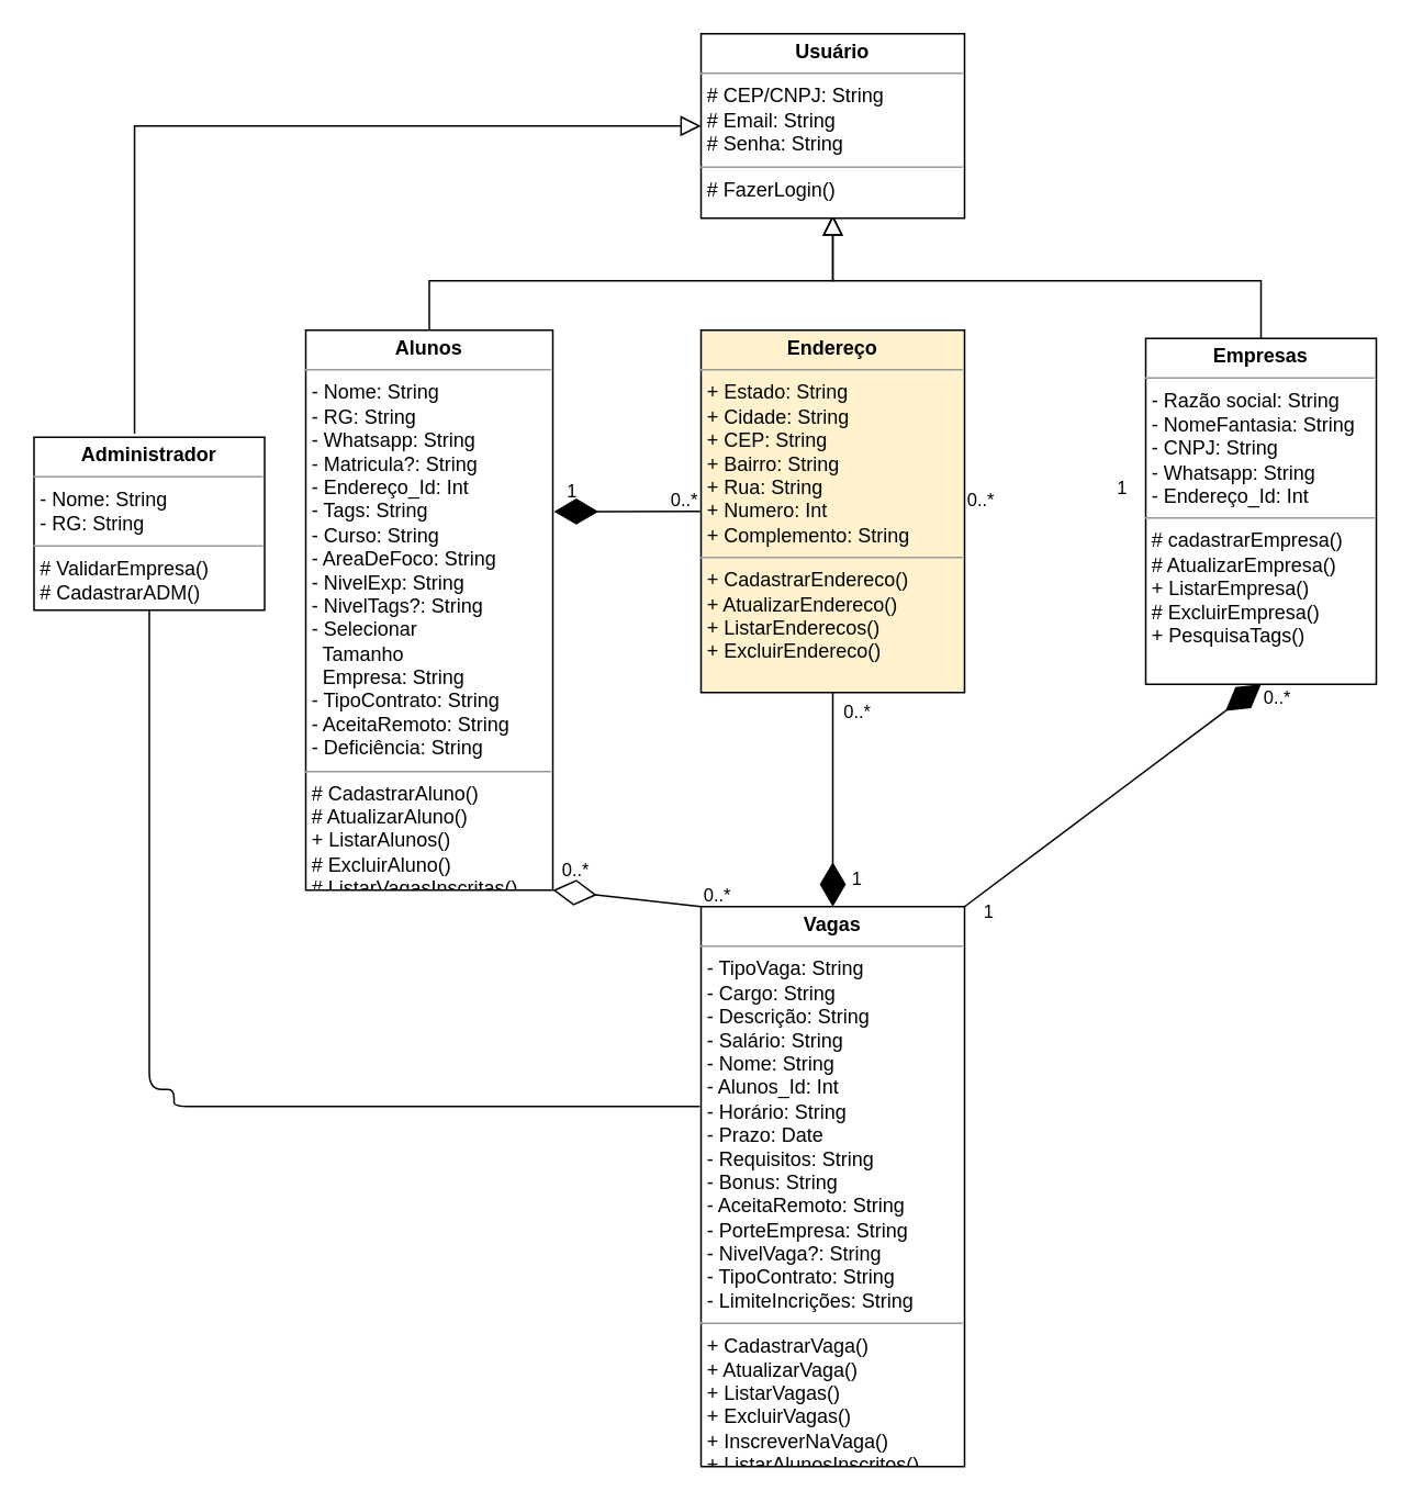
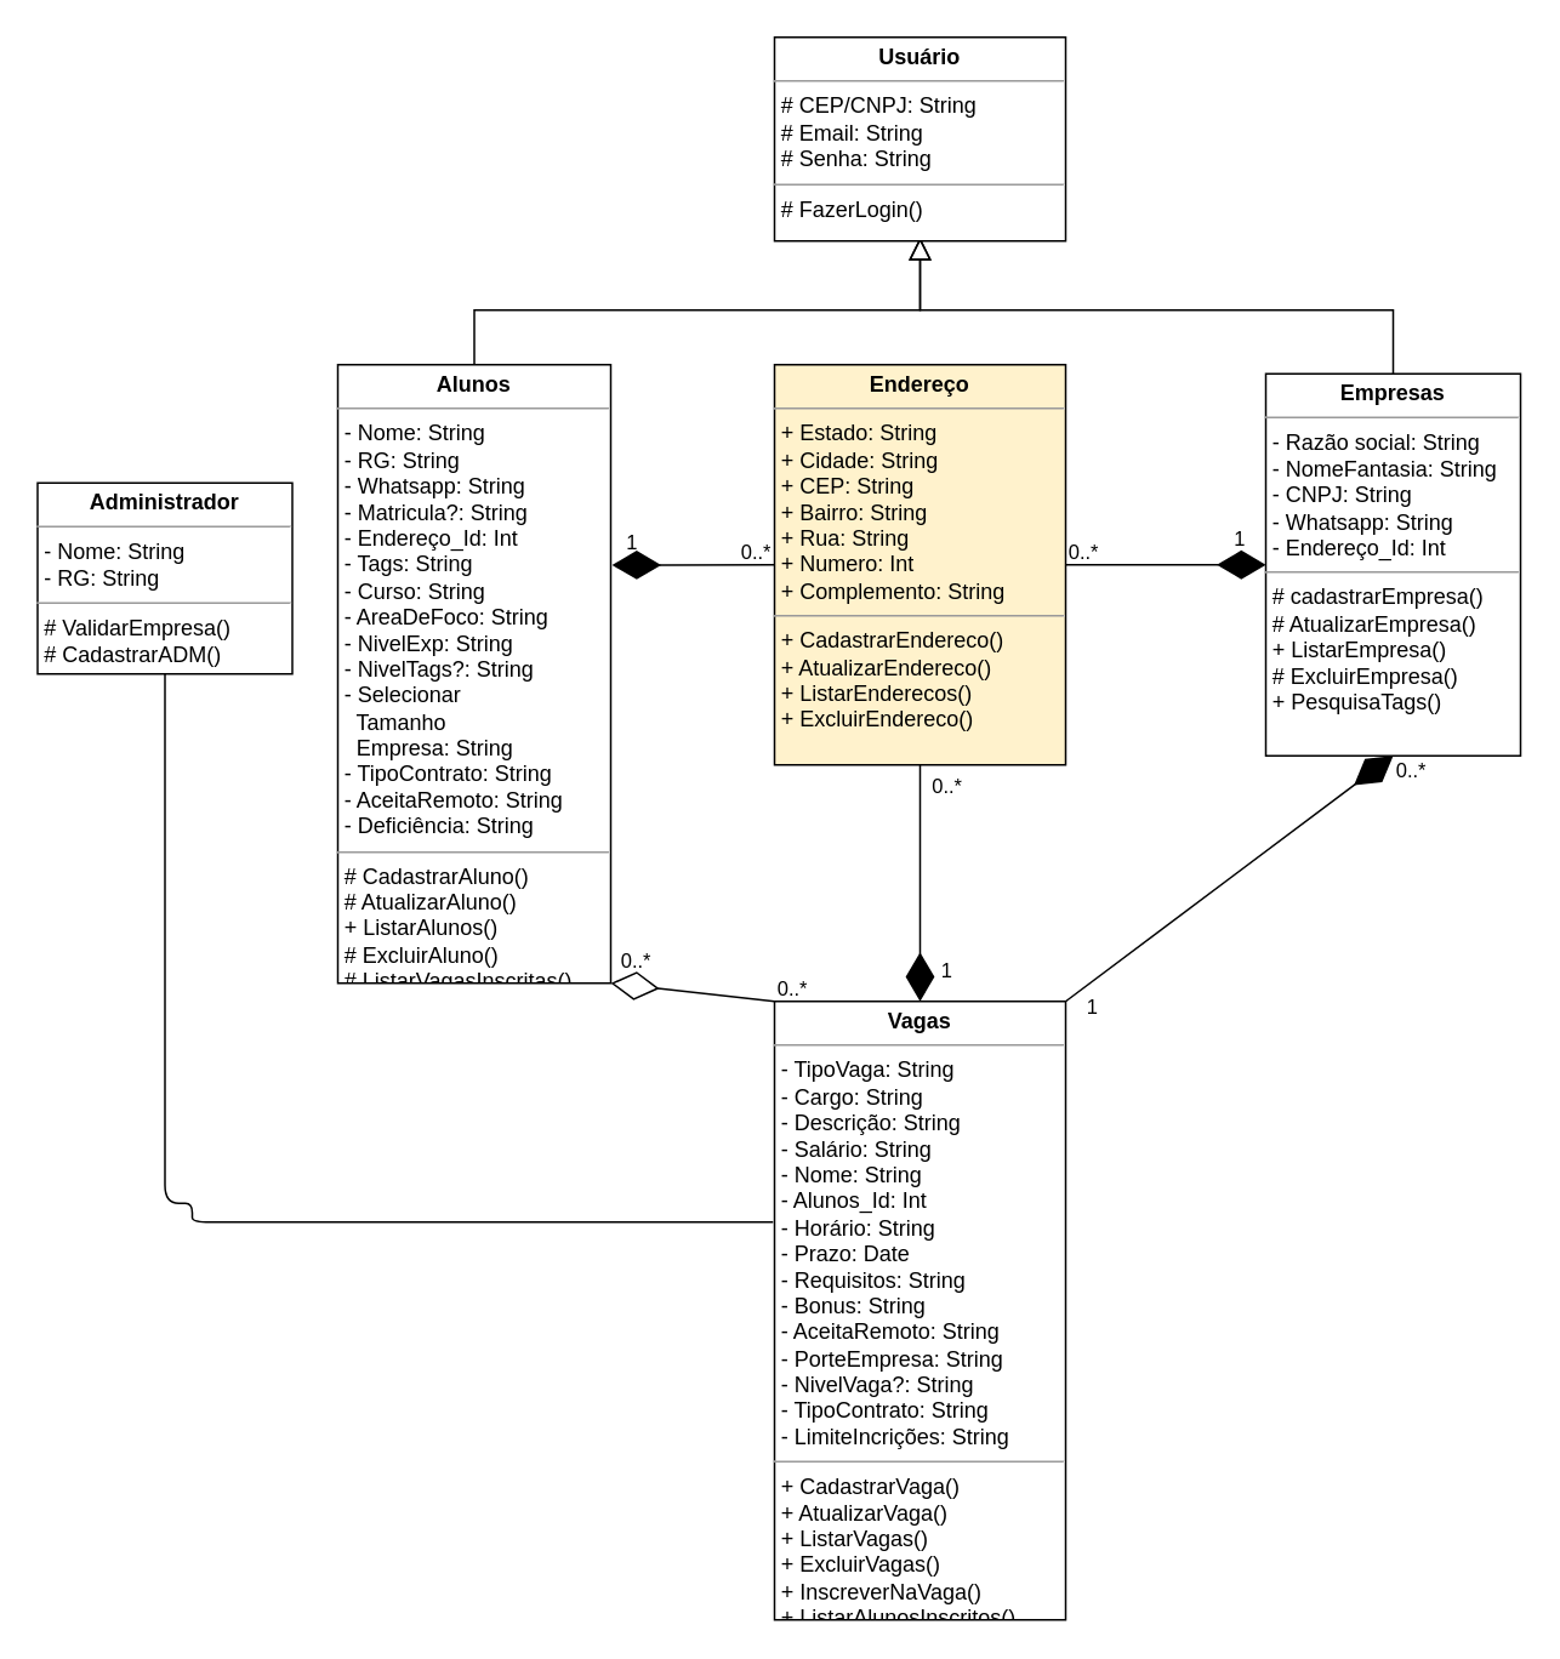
  <mxCell id="0" />
  <mxCell id="1" parent="0" />
  <mxCell id="2" value="" style="endArrow=block;endSize=10;endFill=0;shadow=0;strokeWidth=1;rounded=0;edgeStyle=elbowEdgeStyle;elbow=vertical;exitX=0.5;exitY=0;exitDx=0;exitDy=0;" parent="1" source="6" edge="1"><mxGeometry width="160" relative="1" as="geometry"><mxPoint x="365" y="180" as="sourcePoint" /><mxPoint x="505" y="130" as="targetPoint" /><Array as="points"><mxPoint x="385" y="170" /></Array></mxGeometry></mxCell>
  <mxCell id="3" value="" style="endArrow=block;endSize=10;endFill=0;shadow=0;strokeWidth=1;rounded=0;edgeStyle=elbowEdgeStyle;elbow=vertical;exitX=0.5;exitY=0;exitDx=0;exitDy=0;" parent="1" source="7" edge="1"><mxGeometry width="160" relative="1" as="geometry"><mxPoint x="675" y="230" as="sourcePoint" /><mxPoint x="505" y="130" as="targetPoint" /><Array as="points"><mxPoint x="575" y="170" /></Array></mxGeometry></mxCell>
  <mxCell id="4" value="&lt;p style=&quot;margin: 0px ; margin-top: 4px ; text-align: center&quot;&gt;&lt;b&gt;Usuário&lt;/b&gt;&lt;/p&gt;&lt;hr size=&quot;1&quot;&gt;&lt;p style=&quot;margin: 0px 0px 0px 4px&quot;&gt;# CEP/CNPJ: String&lt;/p&gt;&lt;p style=&quot;margin: 0px ; margin-left: 4px&quot;&gt;&lt;span&gt;# Email: String&lt;/span&gt;&lt;br&gt;&lt;/p&gt;&lt;p style=&quot;margin: 0px ; margin-left: 4px&quot;&gt;# Senha: String&lt;br&gt;&lt;/p&gt;&lt;hr size=&quot;1&quot;&gt;&lt;p style=&quot;margin: 0px ; margin-left: 4px&quot;&gt;# FazerLogin()&lt;br&gt;&lt;/p&gt;" style="verticalAlign=top;align=left;overflow=fill;fontSize=12;fontFamily=Helvetica;html=1;" parent="1" vertex="1"><mxGeometry x="425" y="20" width="160" height="112" as="geometry" /></mxCell>
  <mxCell id="5" value="&lt;p style=&quot;margin: 0px ; margin-top: 4px ; text-align: center&quot;&gt;&lt;b&gt;Administrador&lt;/b&gt;&lt;/p&gt;&lt;hr size=&quot;1&quot;&gt;&lt;p style=&quot;margin: 0px ; margin-left: 4px&quot;&gt;- Nome: String&lt;/p&gt;&lt;p style=&quot;margin: 0px ; margin-left: 4px&quot;&gt;- RG: String&lt;/p&gt;&lt;hr size=&quot;1&quot;&gt;&lt;p style=&quot;margin: 0px ; margin-left: 4px&quot;&gt;# ValidarEmpresa()&lt;/p&gt;&lt;p style=&quot;margin: 0px ; margin-left: 4px&quot;&gt;# CadastrarADM()&lt;br&gt;&lt;/p&gt;" style="verticalAlign=top;align=left;overflow=fill;fontSize=12;fontFamily=Helvetica;html=1;" parent="1" vertex="1"><mxGeometry x="20" y="265" width="140" height="105" as="geometry" /></mxCell>
  <mxCell id="6" value="&lt;p style=&quot;margin: 0px ; margin-top: 4px ; text-align: center&quot;&gt;&lt;b&gt;Alunos&lt;/b&gt;&lt;/p&gt;&lt;hr size=&quot;1&quot;&gt;&lt;p style=&quot;margin: 0px ; margin-left: 4px&quot;&gt;- Nome: String&lt;br&gt;&lt;/p&gt;&lt;p style=&quot;margin: 0px ; margin-left: 4px&quot;&gt;&lt;span&gt;- RG: String&lt;/span&gt;&lt;br&gt;&lt;/p&gt;&lt;p style=&quot;margin: 0px ; margin-left: 4px&quot;&gt;- Whatsapp: String&lt;br&gt;&lt;/p&gt;&lt;p style=&quot;margin: 0px ; margin-left: 4px&quot;&gt;- Matricula?: String&lt;br&gt;&lt;/p&gt;&lt;p style=&quot;margin: 0px ; margin-left: 4px&quot;&gt;- Endereço_Id: Int&lt;br&gt;&lt;/p&gt;&lt;p style=&quot;margin: 0px ; margin-left: 4px&quot;&gt;- Tags: String&lt;br&gt;&lt;/p&gt;&lt;p style=&quot;margin: 0px ; margin-left: 4px&quot;&gt;- Curso: String&lt;br&gt;&lt;/p&gt;&lt;p style=&quot;margin: 0px ; margin-left: 4px&quot;&gt;- AreaDeFoco: String&lt;br&gt;&lt;/p&gt;&lt;p style=&quot;margin: 0px ; margin-left: 4px&quot;&gt;- NivelExp: String&lt;br&gt;&lt;/p&gt;&lt;p style=&quot;margin: 0px 0px 0px 4px&quot;&gt;- NivelTags?: String&lt;br&gt;&lt;/p&gt;&lt;p style=&quot;margin: 0px 0px 0px 4px&quot;&gt;- Selecionar&lt;/p&gt;&lt;p style=&quot;margin: 0px 0px 0px 4px&quot;&gt;&amp;nbsp; Tamanho&lt;/p&gt;&lt;p style=&quot;margin: 0px 0px 0px 4px&quot;&gt;&amp;nbsp; Empresa: String&lt;/p&gt;&lt;p style=&quot;margin: 0px 0px 0px 4px&quot;&gt;- TipoContrato: String&lt;/p&gt;&lt;p style=&quot;margin: 0px 0px 0px 4px&quot;&gt;- AceitaRemoto: String&lt;br&gt;&lt;/p&gt;&lt;p style=&quot;margin: 0px 0px 0px 4px&quot;&gt;- Deficiência: String&lt;br&gt;&lt;/p&gt;&lt;hr size=&quot;1&quot;&gt;&lt;p style=&quot;margin: 0px ; margin-left: 4px&quot;&gt;# CadastrarAluno()&lt;/p&gt;&lt;p style=&quot;margin: 0px ; margin-left: 4px&quot;&gt;# AtualizarAluno()&lt;br&gt;&lt;/p&gt;&lt;p style=&quot;margin: 0px ; margin-left: 4px&quot;&gt;+ ListarAlunos()&lt;br&gt;&lt;/p&gt;&lt;p style=&quot;margin: 0px ; margin-left: 4px&quot;&gt;# ExcluirAluno()&lt;br&gt;&lt;/p&gt;&lt;p style=&quot;margin: 0px ; margin-left: 4px&quot;&gt;# ListarVagasInscritas()&lt;br&gt;&lt;/p&gt;" style="verticalAlign=top;align=left;overflow=fill;fontSize=12;fontFamily=Helvetica;html=1;" parent="1" vertex="1"><mxGeometry x="185" y="200" width="150" height="340" as="geometry" /></mxCell>
  <mxCell id="7" value="&lt;p style=&quot;margin: 0px ; margin-top: 4px ; text-align: center&quot;&gt;&lt;b&gt;Empresas&lt;/b&gt;&lt;/p&gt;&lt;hr size=&quot;1&quot;&gt;&lt;p style=&quot;margin: 0px ; margin-left: 4px&quot;&gt;- Razão social: String&lt;br&gt;&lt;/p&gt;&lt;p style=&quot;margin: 0px ; margin-left: 4px&quot;&gt;- NomeFantasia: String&lt;/p&gt;&lt;p style=&quot;margin: 0px ; margin-left: 4px&quot;&gt;- CNPJ: String&lt;br&gt;&lt;/p&gt;&lt;p style=&quot;margin: 0px ; margin-left: 4px&quot;&gt;- Whatsapp: String&lt;br&gt;&lt;/p&gt;&lt;p style=&quot;margin: 0px ; margin-left: 4px&quot;&gt;&lt;span&gt;- Endereço_Id: Int&lt;/span&gt;&lt;/p&gt;&lt;hr size=&quot;1&quot;&gt;&lt;p style=&quot;margin: 0px ; margin-left: 4px&quot;&gt;# cadastrarEmpresa()&lt;/p&gt;&lt;p style=&quot;margin: 0px ; margin-left: 4px&quot;&gt;# AtualizarEmpresa()&lt;br&gt;&lt;/p&gt;&lt;p style=&quot;margin: 0px ; margin-left: 4px&quot;&gt;+ ListarEmpresa()&lt;br&gt;&lt;/p&gt;&lt;p style=&quot;margin: 0px ; margin-left: 4px&quot;&gt;# ExcluirEmpresa()&lt;br&gt;&lt;/p&gt;&lt;p style=&quot;margin: 0px ; margin-left: 4px&quot;&gt;+ PesquisaTags()&lt;br&gt;&lt;/p&gt;" style="verticalAlign=top;align=left;overflow=fill;fontSize=12;fontFamily=Helvetica;html=1;" parent="1" vertex="1"><mxGeometry x="695" y="205" width="140" height="210" as="geometry" /></mxCell>
  <mxCell id="8" value="&lt;p style=&quot;margin: 0px ; margin-top: 4px ; text-align: center&quot;&gt;&lt;b&gt;Vagas&lt;/b&gt;&lt;/p&gt;&lt;hr size=&quot;1&quot;&gt;&lt;p style=&quot;margin: 0px ; margin-left: 4px&quot;&gt;- TipoVaga: String&lt;br&gt;&lt;/p&gt;&lt;p style=&quot;margin: 0px ; margin-left: 4px&quot;&gt;- Cargo: String&lt;/p&gt;&lt;p style=&quot;margin: 0px ; margin-left: 4px&quot;&gt;- Descrição: String&lt;br&gt;&lt;/p&gt;&lt;p style=&quot;margin: 0px ; margin-left: 4px&quot;&gt;- Salário: String&lt;br&gt;&lt;/p&gt;&lt;p style=&quot;margin: 0px ; margin-left: 4px&quot;&gt;- Nome: String&lt;br&gt;&lt;/p&gt;&lt;p style=&quot;margin: 0px ; margin-left: 4px&quot;&gt;- Alunos_Id: Int&lt;br&gt;&lt;/p&gt;&lt;p style=&quot;margin: 0px ; margin-left: 4px&quot;&gt;- Horário: String&lt;br&gt;&lt;/p&gt;&lt;p style=&quot;margin: 0px ; margin-left: 4px&quot;&gt;- Prazo: Date&lt;br&gt;&lt;/p&gt;&lt;p style=&quot;margin: 0px ; margin-left: 4px&quot;&gt;- Requisitos: String&lt;br&gt;&lt;/p&gt;&lt;p style=&quot;margin: 0px ; margin-left: 4px&quot;&gt;- Bonus: String&lt;br&gt;&lt;/p&gt;&lt;p style=&quot;margin: 0px ; margin-left: 4px&quot;&gt;- AceitaRemoto: String&lt;br&gt;&lt;/p&gt;&lt;p style=&quot;margin: 0px ; margin-left: 4px&quot;&gt;- PorteEmpresa: String&lt;br&gt;&lt;/p&gt;&lt;p style=&quot;margin: 0px ; margin-left: 4px&quot;&gt;- NivelVaga?: String&lt;br&gt;&lt;/p&gt;&lt;p style=&quot;margin: 0px ; margin-left: 4px&quot;&gt;- TipoContrato: String&lt;br&gt;&lt;/p&gt;&lt;p style=&quot;margin: 0px ; margin-left: 4px&quot;&gt;- LimiteIncrições: String&lt;br&gt;&lt;/p&gt;&lt;hr size=&quot;1&quot;&gt;&lt;p style=&quot;margin: 0px ; margin-left: 4px&quot;&gt;+ CadastrarVaga()&lt;/p&gt;&lt;p style=&quot;margin: 0px ; margin-left: 4px&quot;&gt;+ AtualizarVaga()&lt;br&gt;&lt;/p&gt;&lt;p style=&quot;margin: 0px ; margin-left: 4px&quot;&gt;+ ListarVagas()&lt;br&gt;&lt;/p&gt;&lt;p style=&quot;margin: 0px ; margin-left: 4px&quot;&gt;+ ExcluirVagas()&lt;br&gt;&lt;/p&gt;&lt;p style=&quot;margin: 0px ; margin-left: 4px&quot;&gt;+ InscreverNaVaga()&lt;br&gt;&lt;/p&gt;&lt;p style=&quot;margin: 0px ; margin-left: 4px&quot;&gt;+ ListarAlunosInscritos()&lt;br&gt;&lt;/p&gt;" style="verticalAlign=top;align=left;overflow=fill;fontSize=12;fontFamily=Helvetica;html=1;" parent="1" vertex="1"><mxGeometry x="425" y="550" width="160" height="340" as="geometry" /></mxCell>
  <mxCell id="9" value="" style="endArrow=none;html=1;edgeStyle=orthogonalEdgeStyle;exitX=0.5;exitY=1;exitDx=0;exitDy=0;entryX=-0.005;entryY=0.357;entryDx=0;entryDy=0;entryPerimeter=0;" parent="1" source="5" target="8" edge="1"><mxGeometry relative="1" as="geometry"><mxPoint x="285" y="470" as="sourcePoint" /><mxPoint x="545" y="470" as="targetPoint" /><Array as="points"><mxPoint x="105" y="661" /></Array></mxGeometry></mxCell>
  <mxCell id="10" value="&lt;p style=&quot;margin: 0px ; margin-top: 4px ; text-align: center&quot;&gt;&lt;b&gt;Endereço&lt;/b&gt;&lt;/p&gt;&lt;hr size=&quot;1&quot;&gt;&lt;p style=&quot;margin: 0px ; margin-left: 4px&quot;&gt;+ Estado: String&lt;/p&gt;&lt;p style=&quot;margin: 0px ; margin-left: 4px&quot;&gt;+ Cidade: String&lt;br&gt;&lt;/p&gt;&lt;p style=&quot;margin: 0px ; margin-left: 4px&quot;&gt;+ CEP: String&lt;br&gt;&lt;/p&gt;&lt;p style=&quot;margin: 0px ; margin-left: 4px&quot;&gt;+ Bairro: String&lt;br&gt;&lt;/p&gt;&lt;p style=&quot;margin: 0px ; margin-left: 4px&quot;&gt;+ Rua: String&lt;br&gt;&lt;/p&gt;&lt;p style=&quot;margin: 0px ; margin-left: 4px&quot;&gt;+ Numero: Int&lt;br&gt;&lt;/p&gt;&lt;p style=&quot;margin: 0px ; margin-left: 4px&quot;&gt;+ Complemento: String&lt;br&gt;&lt;/p&gt;&lt;hr size=&quot;1&quot;&gt;&lt;p style=&quot;margin: 0px ; margin-left: 4px&quot;&gt;+ CadastrarEndereco()&lt;/p&gt;&lt;p style=&quot;margin: 0px ; margin-left: 4px&quot;&gt;+ AtualizarEndereco()&lt;br&gt;&lt;/p&gt;&lt;p style=&quot;margin: 0px ; margin-left: 4px&quot;&gt;+ ListarEnderecos()&lt;br&gt;&lt;/p&gt;&lt;p style=&quot;margin: 0px ; margin-left: 4px&quot;&gt;+ ExcluirEndereco()&lt;br&gt;&lt;/p&gt;" style="verticalAlign=top;align=left;overflow=fill;fontSize=12;fontFamily=Helvetica;html=1;fillColor=#fff2cc;" parent="1" vertex="1"><mxGeometry x="425" y="200" width="160" height="220" as="geometry" /></mxCell>
  <mxCell id="11" value="" style="endArrow=diamondThin;endFill=1;endSize=24;html=1;exitX=0;exitY=0.5;exitDx=0;exitDy=0;entryX=1.005;entryY=0.324;entryDx=0;entryDy=0;entryPerimeter=0;" parent="1" source="10" target="6" edge="1"><mxGeometry width="160" relative="1" as="geometry"><mxPoint x="785" y="76" as="sourcePoint" /><mxPoint x="355" y="320" as="targetPoint" /></mxGeometry></mxCell>
  <mxCell id="12" value="" style="endArrow=diamondThin;endFill=1;endSize=24;html=1;exitX=0.5;exitY=1;exitDx=0;exitDy=0;entryX=0.5;entryY=0;entryDx=0;entryDy=0;" parent="1" source="10" target="8" edge="1"><mxGeometry width="160" relative="1" as="geometry"><mxPoint x="735" y="555" as="sourcePoint" /><mxPoint x="585" y="440" as="targetPoint" /></mxGeometry></mxCell>
+ <mxCell id="13" value="" style="endArrow=diamondThin;endFill=1;endSize=24;html=1;exitX=1;exitY=0.5;exitDx=0;exitDy=0;entryX=0;entryY=0.5;entryDx=0;entryDy=0;" parent="1" source="10" target="7" edge="1"><mxGeometry width="160" relative="1" as="geometry"><mxPoint x="745" y="565" as="sourcePoint" /><mxPoint x="595" y="450" as="targetPoint" /></mxGeometry></mxCell>
  <mxCell id="14" value="" style="endArrow=diamondThin;endFill=1;endSize=24;html=1;exitX=1;exitY=0;exitDx=0;exitDy=0;entryX=0.5;entryY=1;entryDx=0;entryDy=0;" parent="1" source="8" target="7" edge="1"><mxGeometry width="160" relative="1" as="geometry"><mxPoint x="730" y="592.5" as="sourcePoint" /><mxPoint x="620" y="480" as="targetPoint" /></mxGeometry></mxCell>
  <mxCell id="15" value="1" style="edgeLabel;resizable=0;html=1;align=left;verticalAlign=top;labelBackgroundColor=none;" parent="1" connectable="0" vertex="1"><mxGeometry x="595" y="540" as="geometry" /></mxCell>
  <mxCell id="16" value="0..*" style="edgeLabel;resizable=0;html=1;align=left;verticalAlign=top;" parent="1" connectable="0" vertex="1"><mxGeometry x="765" y="410" as="geometry" /></mxCell>
  <mxCell id="17" value="1" style="edgeLabel;resizable=0;html=1;align=left;verticalAlign=top;labelBackgroundColor=none;" parent="1" connectable="0" vertex="1"><mxGeometry x="676" y="283" as="geometry" /></mxCell>
  <mxCell id="18" value="1" style="edgeLabel;resizable=0;html=1;align=left;verticalAlign=top;labelBackgroundColor=none;" parent="1" connectable="0" vertex="1"><mxGeometry x="515" y="520" as="geometry" /></mxCell>
- <mxCell id="19" value="" style="endArrow=block;endSize=10;endFill=0;shadow=0;strokeWidth=1;rounded=0;edgeStyle=elbowEdgeStyle;elbow=vertical;exitX=0.436;exitY=-0.02;exitDx=0;exitDy=0;exitPerimeter=0;entryX=0;entryY=0.5;entryDx=0;entryDy=0;" parent="1" source="5" target="4" edge="1"><mxGeometry width="160" relative="1" as="geometry"><mxPoint x="195" y="190" as="sourcePoint" /><mxPoint x="295" y="110" as="targetPoint" /><Array as="points"><mxPoint x="335" y="76" /></Array></mxGeometry></mxCell>
  <mxCell id="20" value="" style="endArrow=diamondThin;endFill=0;endSize=24;html=1;entryX=1;entryY=1;entryDx=0;entryDy=0;exitX=0;exitY=0;exitDx=0;exitDy=0;" parent="1" source="8" target="6" edge="1"><mxGeometry width="160" relative="1" as="geometry"><mxPoint y="490" as="sourcePoint" x="305" /><mxPoint x="465" y="490" as="targetPoint" /></mxGeometry></mxCell>
  <mxCell id="21" value="0..*" style="edgeLabel;resizable=0;html=1;align=left;verticalAlign=top;labelBackgroundColor=none;" parent="1" connectable="0" vertex="1"><mxGeometry x="425" y="530" as="geometry" /></mxCell>
  <mxCell id="22" value="0..*" style="edgeLabel;resizable=0;html=1;align=left;verticalAlign=top;labelBackgroundColor=none;" parent="1" connectable="0" vertex="1"><mxGeometry x="339" y="515" as="geometry" /></mxCell>
  <mxCell id="23" value="0..*" style="edgeLabel;resizable=0;html=1;align=left;verticalAlign=top;labelBackgroundColor=none;" parent="1" connectable="0" vertex="1"><mxGeometry x="585" y="290" as="geometry" /></mxCell>
  <mxCell id="24" value="0..*" style="edgeLabel;resizable=0;html=1;align=left;verticalAlign=top;labelBackgroundColor=none;" parent="1" connectable="0" vertex="1"><mxGeometry x="405" y="290" as="geometry" /></mxCell>
  <mxCell id="25" value="0..*" style="edgeLabel;resizable=0;html=1;align=left;verticalAlign=top;labelBackgroundColor=none;" parent="1" connectable="0" vertex="1"><mxGeometry x="650" y="568" as="geometry"><mxPoint x="-140" y="-149" as="offset" /></mxGeometry></mxCell>
  <mxCell id="26" value="1" style="edgeLabel;resizable=0;html=1;align=left;verticalAlign=top;labelBackgroundColor=none;" parent="1" connectable="0" vertex="1"><mxGeometry x="340" y="344" as="geometry"><mxPoint x="2" y="-59" as="offset" /></mxGeometry></mxCell>
